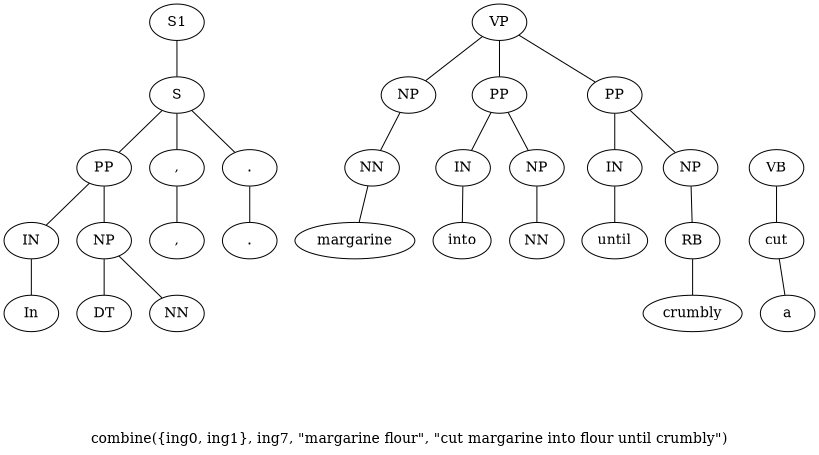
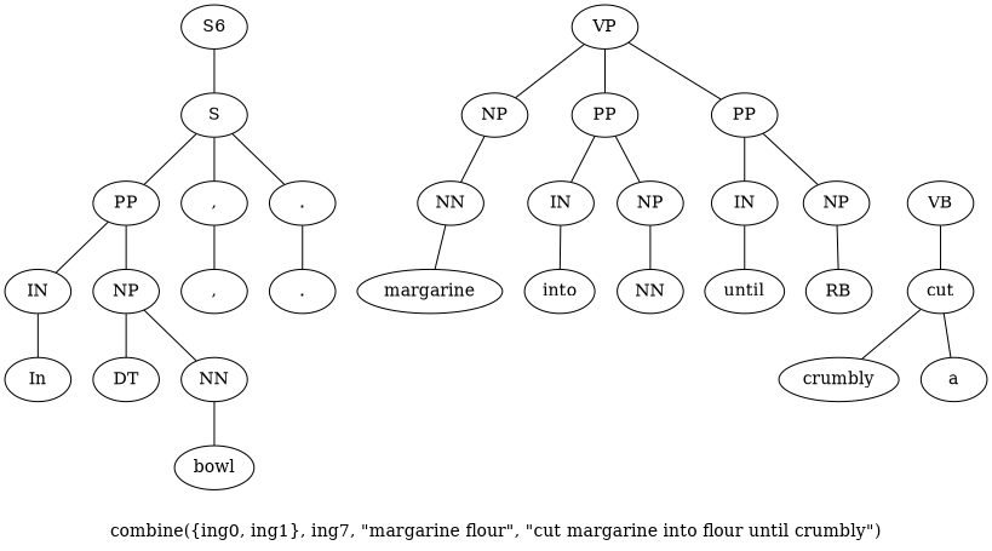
  graph {
    label="combine({ing0, ing1}, ing7, \"margarine flour\", \"cut margarine into flour until crumbly\")"
-   n1 [label=S1]
+   n1 [label=S6]
    n2 [label=S]
    n3 [label=PP]
    n4 [label=","]
    n5 [label="."]
    n6 [label=IN]
    n7 [label=NP]
    n8 [label=","]
    n9 [label=VP]
    n10 [label=NP]
    n11 [label=PP]
    n12 [label=PP]
    n13 [label="."]
    n14 [label=In]
    n15 [label=DT]
    n16 [label=NN]
+   n17 [label=bowl]
    n18 [label=a]
    n19 [label=VB]
    n20 [label=cut]
    n21 [label=NN]
    n22 [label=IN]
    n23 [label=NP]
    n24 [label=IN]
    n25 [label=NP]
    n26 [label=margarine]
    n27 [label=into]
    n28 [label=NN]
    n29 [label=until]
    n30 [label=RB]
    n31 [label=crumbly]
    n1 -- n2
    n2 -- n3
    n2 -- n4
    n2 -- n5
    n3 -- n6
    n3 -- n7
    n4 -- n8
    n5 -- n13
    n6 -- n14
    n7 -- n15
    n7 -- n16
    n9 -- n10
    n9 -- n11
    n9 -- n12
    n10 -- n21
    n11 -- n22
    n11 -- n23
    n12 -- n24
    n12 -- n25
+   n16 -- n17
    n19 -- n20
    n20 -- n18
    n21 -- n26
    n22 -- n27
    n23 -- n28
    n24 -- n29
    n25 -- n30
-   n30 -- n31
+   n20 -- n31
  }
